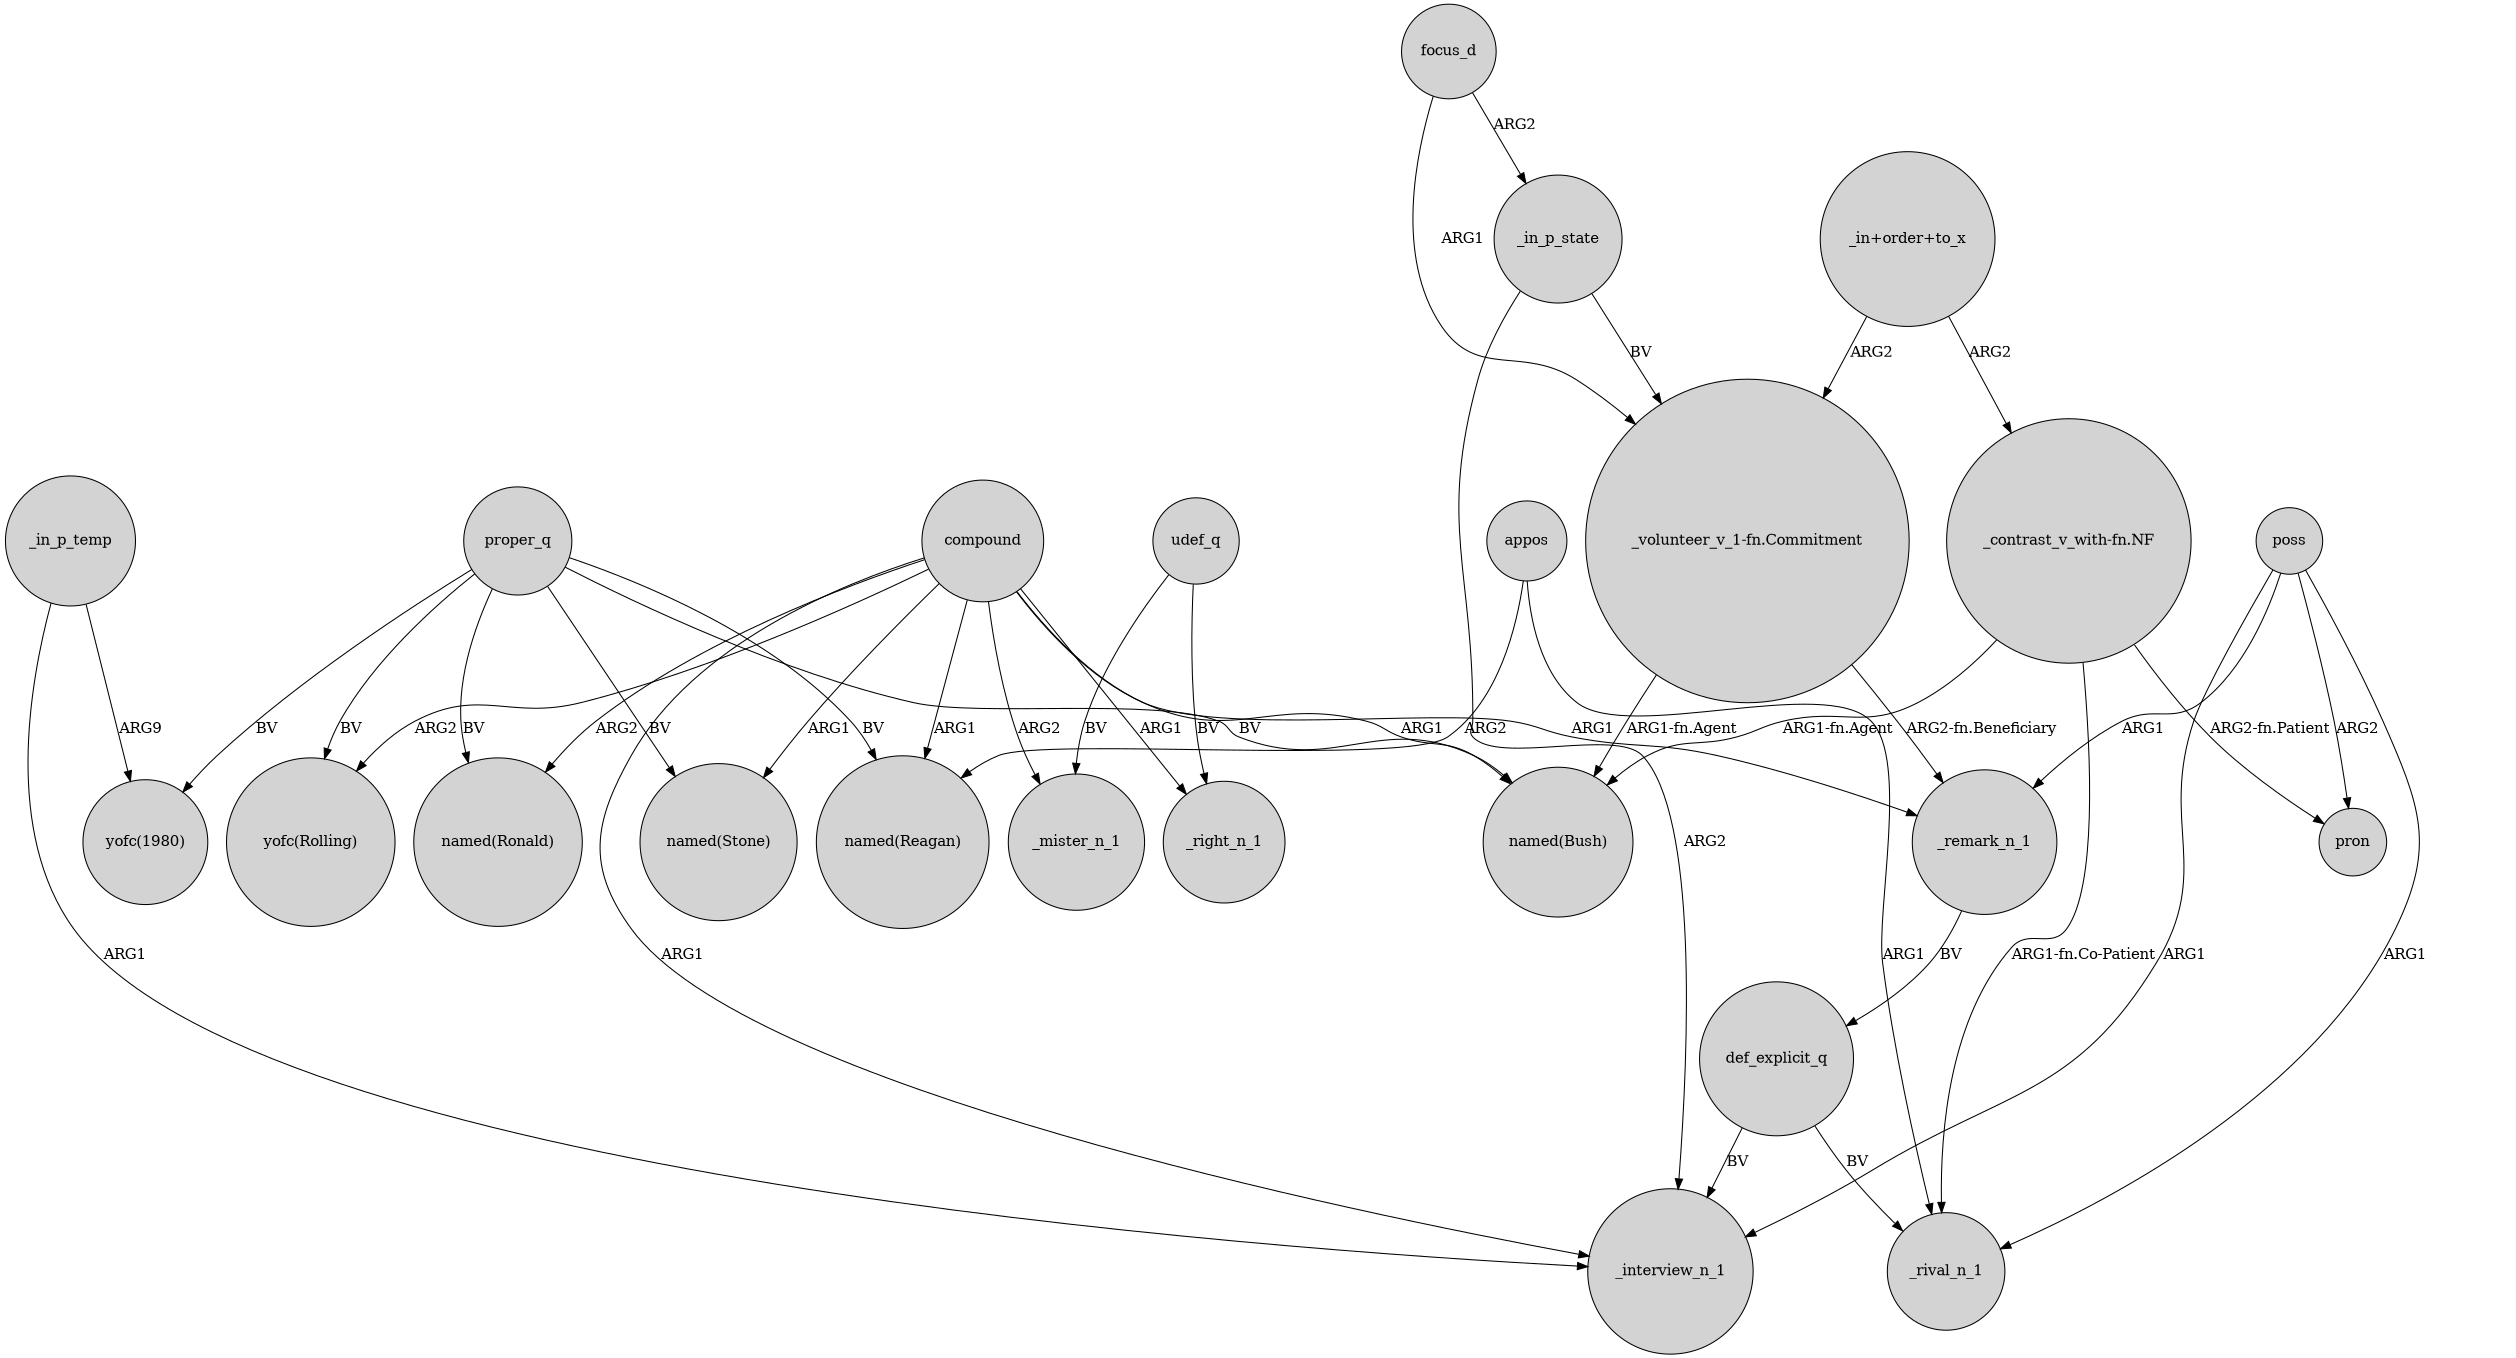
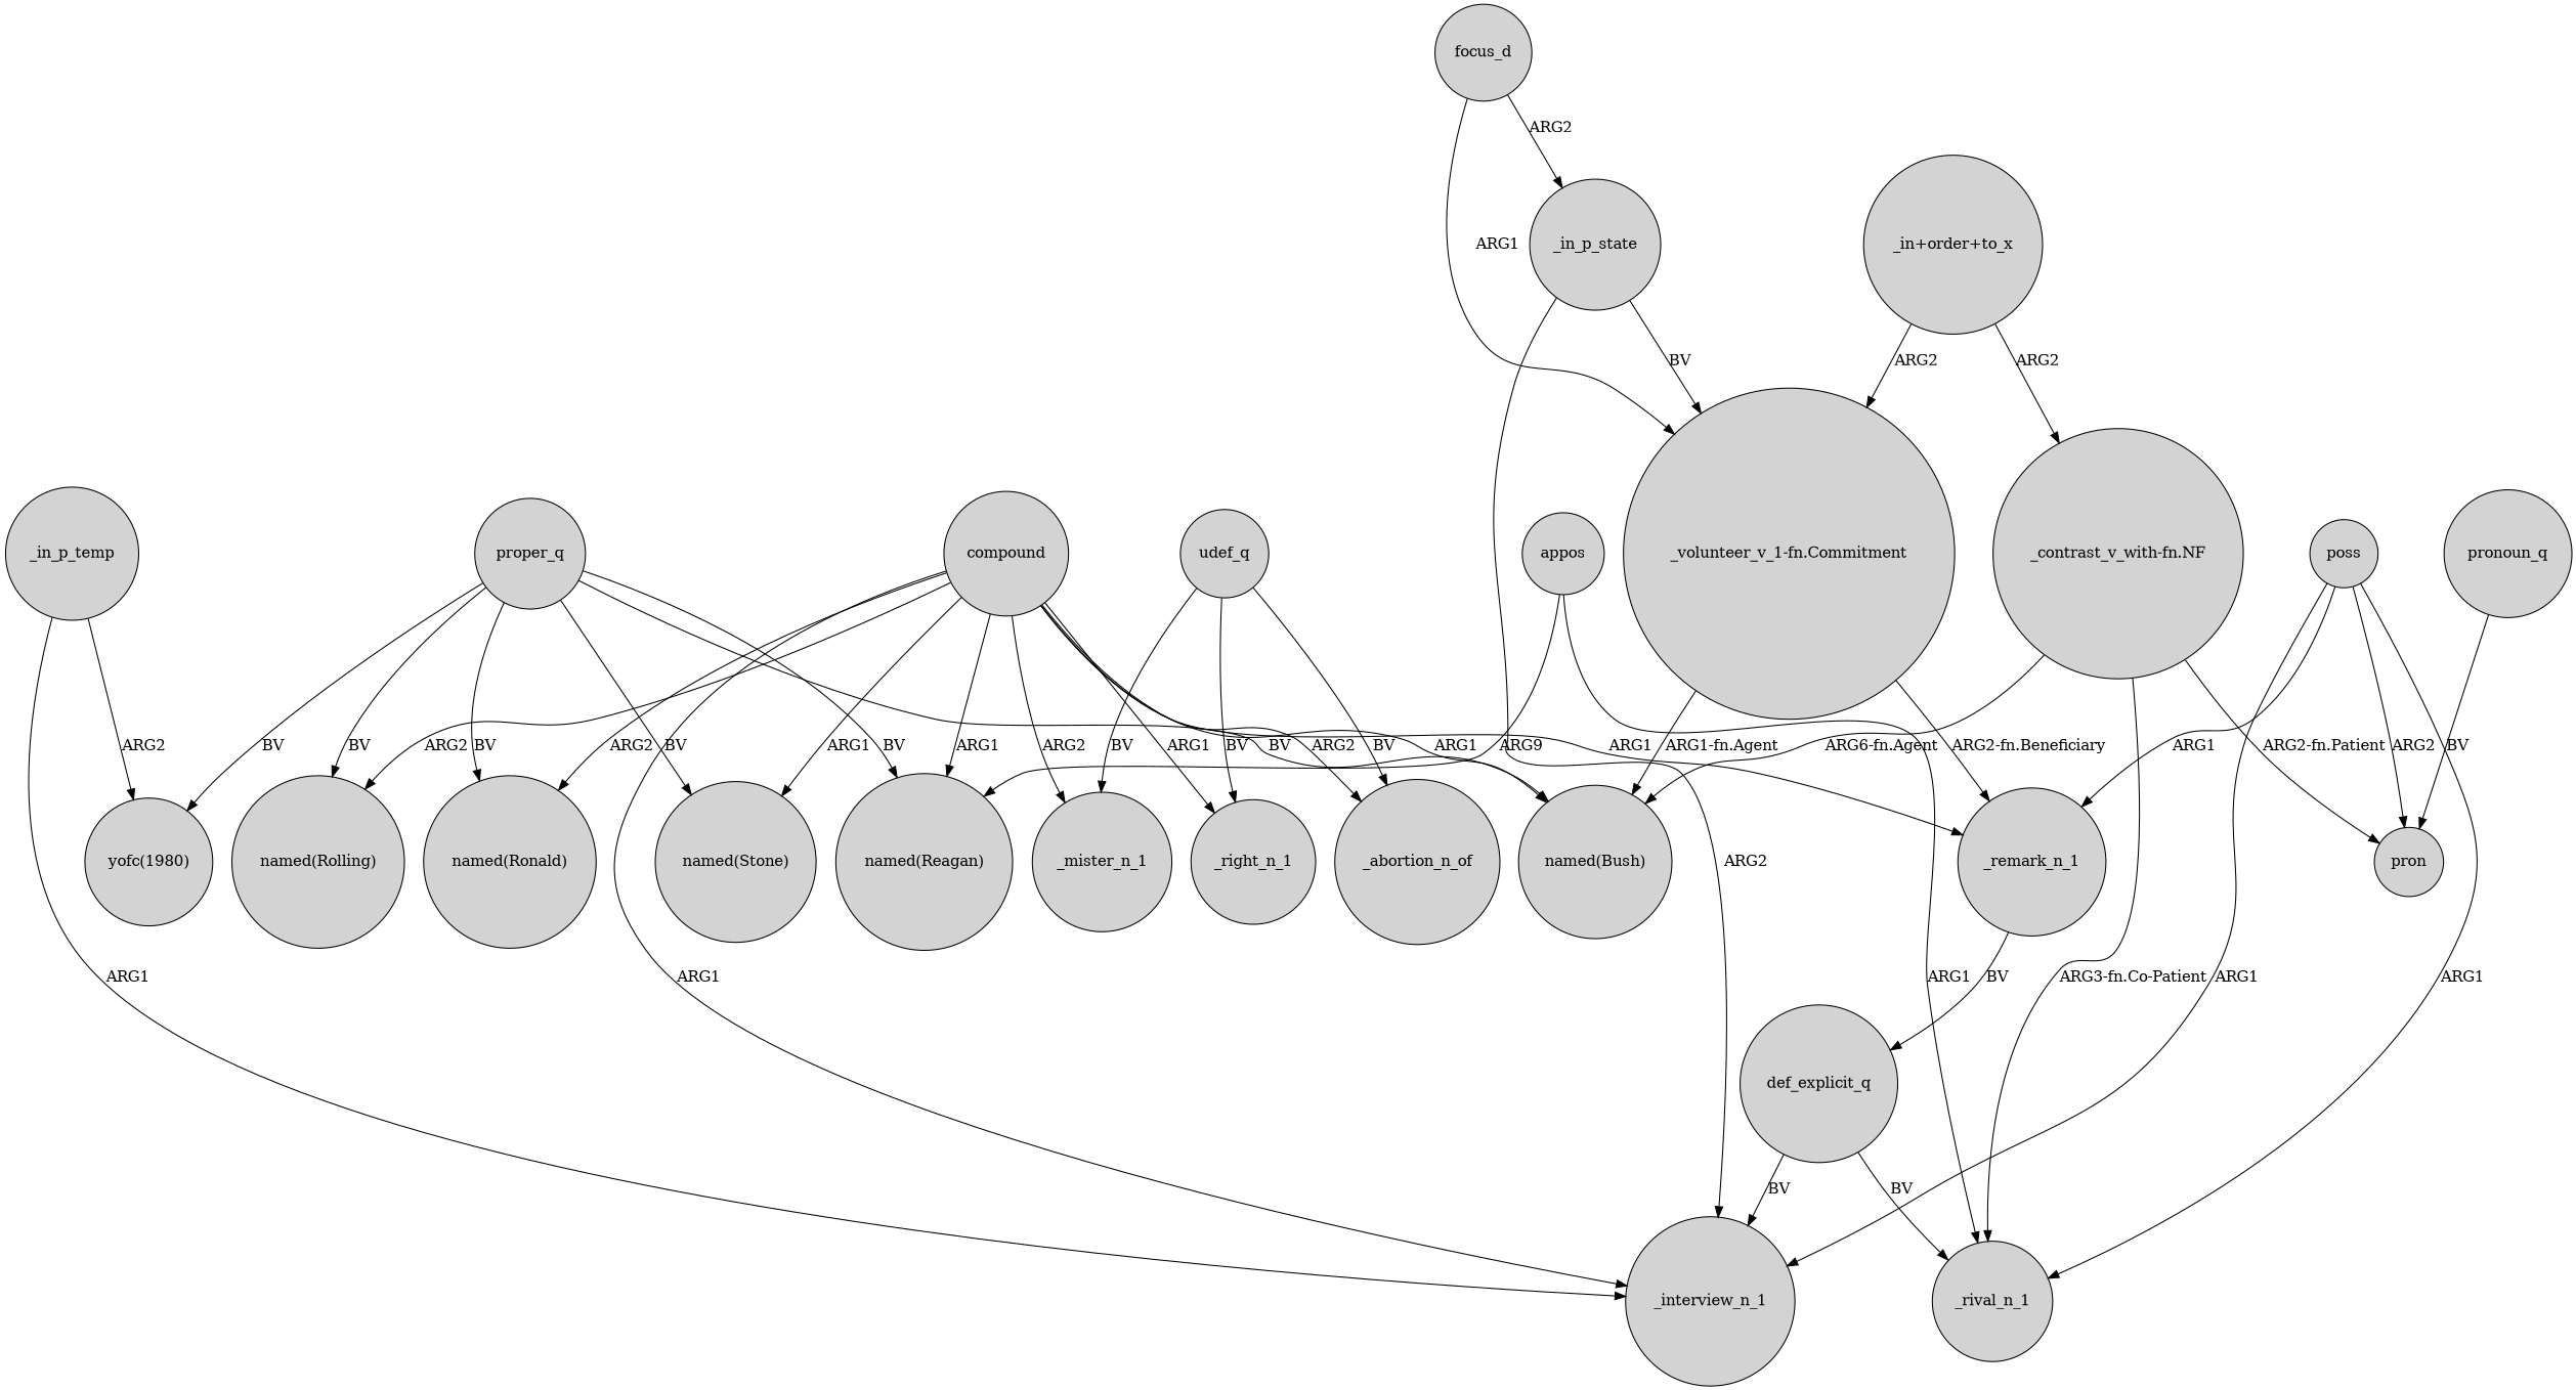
  digraph {
    node [shape=circle style=filled]
    _in_p_temp
    _interview_n_1
    "yofc(1980)"
    compound
    "named(Reagan)"
    _remark_n_1
    "named(Stone)"
    _mister_n_1
    "named(Bush)"
    "named(Ronald)"
-   "named(Rolling)" [label="yofc(Rolling)"]
+   "named(Rolling)"
    _right_n_1
+   _abortion_n_of
    def_explicit_q
    poss
    pron
    _rival_n_1
    focus_d
    "_volunteer_v_1-fn.Commitment"
    _in_p_state
    proper_q
    udef_q
    appos
    "_in+order+to_x"
    "_contrast_v_with-fn.NF"
+   pronoun_q
    _in_p_temp -> _interview_n_1 [label=ARG1]
-   _in_p_temp -> "yofc(1980)" [label=ARG9]
+   _in_p_temp -> "yofc(1980)" [label=ARG2]
    compound -> _interview_n_1 [label=ARG1]
    compound -> "named(Reagan)" [label=ARG1]
    compound -> _remark_n_1 [label=ARG1]
    compound -> "named(Stone)" [label=ARG1]
    compound -> _mister_n_1 [label=ARG2]
    compound -> "named(Bush)" [label=ARG1]
    compound -> "named(Ronald)" [label=ARG2]
    compound -> "named(Rolling)" [label=ARG2]
    compound -> _right_n_1 [label=ARG1]
+   compound -> _abortion_n_of [label=ARG2]
    _remark_n_1 -> def_explicit_q [label=BV]
    def_explicit_q -> _interview_n_1 [label=BV]
    def_explicit_q -> _rival_n_1 [label=BV]
    poss -> _interview_n_1 [label=ARG1]
    poss -> _remark_n_1 [label=ARG1]
    poss -> pron [label=ARG2]
    poss -> _rival_n_1 [label=ARG1]
    focus_d -> "_volunteer_v_1-fn.Commitment" [label=ARG1]
    focus_d -> _in_p_state [label=ARG2]
    "_volunteer_v_1-fn.Commitment" -> _remark_n_1 [label="ARG2-fn.Beneficiary"]
    "_volunteer_v_1-fn.Commitment" -> "named(Bush)" [label="ARG1-fn.Agent"]
    _in_p_state -> _interview_n_1 [label=ARG2]
    _in_p_state -> "_volunteer_v_1-fn.Commitment" [label=BV]
    proper_q -> "yofc(1980)" [label=BV]
    proper_q -> "named(Reagan)" [label=BV]
    proper_q -> "named(Stone)" [label=BV]
    proper_q -> "named(Bush)" [label=BV]
    proper_q -> "named(Ronald)" [label=BV]
    proper_q -> "named(Rolling)" [label=BV]
    udef_q -> _mister_n_1 [label=BV]
    udef_q -> _right_n_1 [label=BV]
-   appos -> "named(Reagan)" [label=ARG2]
+   udef_q -> _abortion_n_of [label=BV]
+   appos -> "named(Reagan)" [label=ARG9]
    appos -> _rival_n_1 [label=ARG1]
    "_in+order+to_x" -> "_volunteer_v_1-fn.Commitment" [label=ARG2]
    "_in+order+to_x" -> "_contrast_v_with-fn.NF" [label=ARG2]
-   "_contrast_v_with-fn.NF" -> "named(Bush)" [label="ARG1-fn.Agent"]
+   "_contrast_v_with-fn.NF" -> "named(Bush)" [label="ARG6-fn.Agent"]
    "_contrast_v_with-fn.NF" -> pron [label="ARG2-fn.Patient"]
-   "_contrast_v_with-fn.NF" -> _rival_n_1 [label="ARG1-fn.Co-Patient"]
+   "_contrast_v_with-fn.NF" -> _rival_n_1 [label="ARG3-fn.Co-Patient"]
+   pronoun_q -> pron [label=BV]
  }
